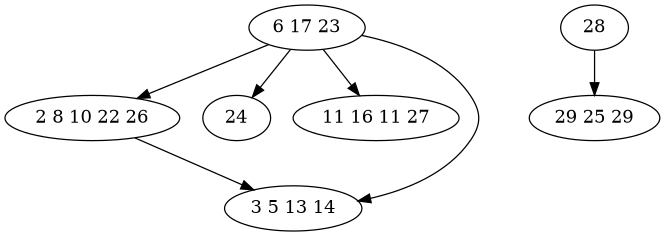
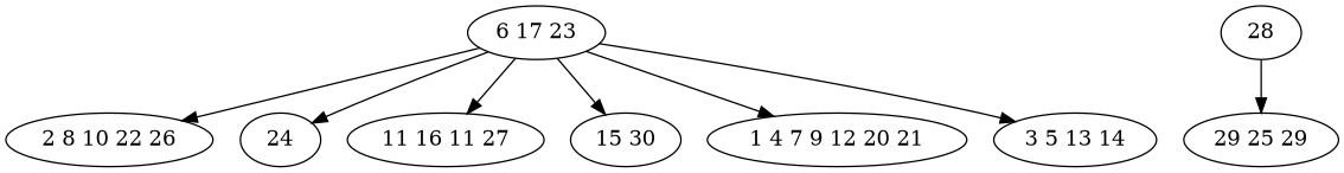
  digraph {
    n1 [label="6 17 23"]
    n2 [label="2 8 10 22 26"]
    n3 [label=24]
    n4 [label="11 16 11 27"]
+   n5 [label="15 30"]
+   n6 [label="1 4 7 9 12 20 21"]
    n7 [label="3 5 13 14"]
    n8 [label=28]
    n9 [label="29 25 29"]
    n1 -> n2
    n1 -> n3
    n1 -> n4
+   n1 -> n5
+   n1 -> n6
    n1 -> n7
-   n2 -> n7
    n8 -> n9
  }
